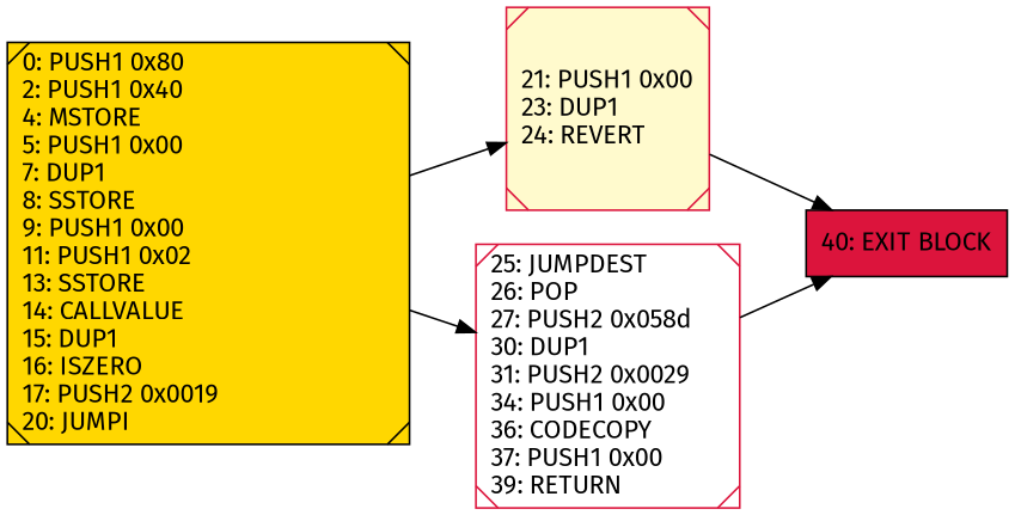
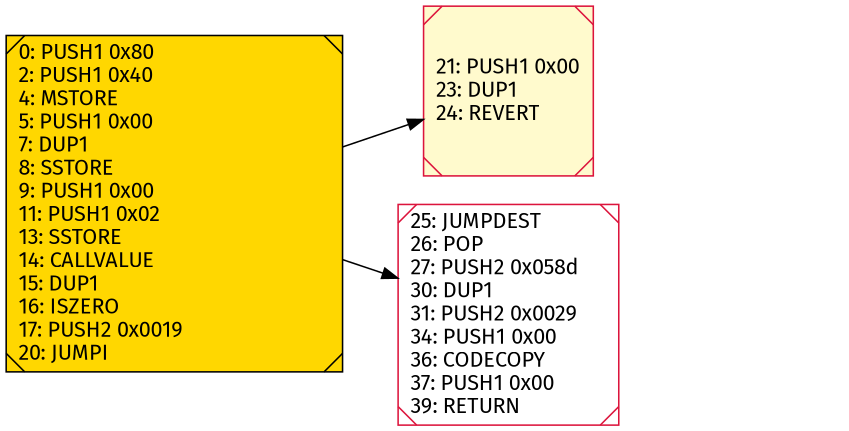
  digraph {
    rankdir=LR
    fontname="Fira Sans"
    node [color=crimson fontcolor=black fontname="Fira Sans" shape=Msquare style=filled]
    edge [fontname="Fira Sans"]
    n1 [fillcolor=lemonchiffon label="21: PUSH1 0x00\l23: DUP1\l24: REVERT\l"]
-   n2 [color=black fillcolor=crimson label="40: EXIT BLOCK\l" shape=box]
    n3 [fillcolor=white label="25: JUMPDEST\l26: POP\l27: PUSH2 0x058d\l30: DUP1\l31: PUSH2 0x0029\l34: PUSH1 0x00\l36: CODECOPY\l37: PUSH1 0x00\l39: RETURN\l"]
    n4 [color=black fillcolor=gold label="0: PUSH1 0x80\l2: PUSH1 0x40\l4: MSTORE\l5: PUSH1 0x00\l7: DUP1\l8: SSTORE\l9: PUSH1 0x00\l11: PUSH1 0x02\l13: SSTORE\l14: CALLVALUE\l15: DUP1\l16: ISZERO\l17: PUSH2 0x0019\l20: JUMPI\l"]
-   n1 -> n2
-   n3 -> n2
    n4 -> n1
    n4 -> n3
  }
